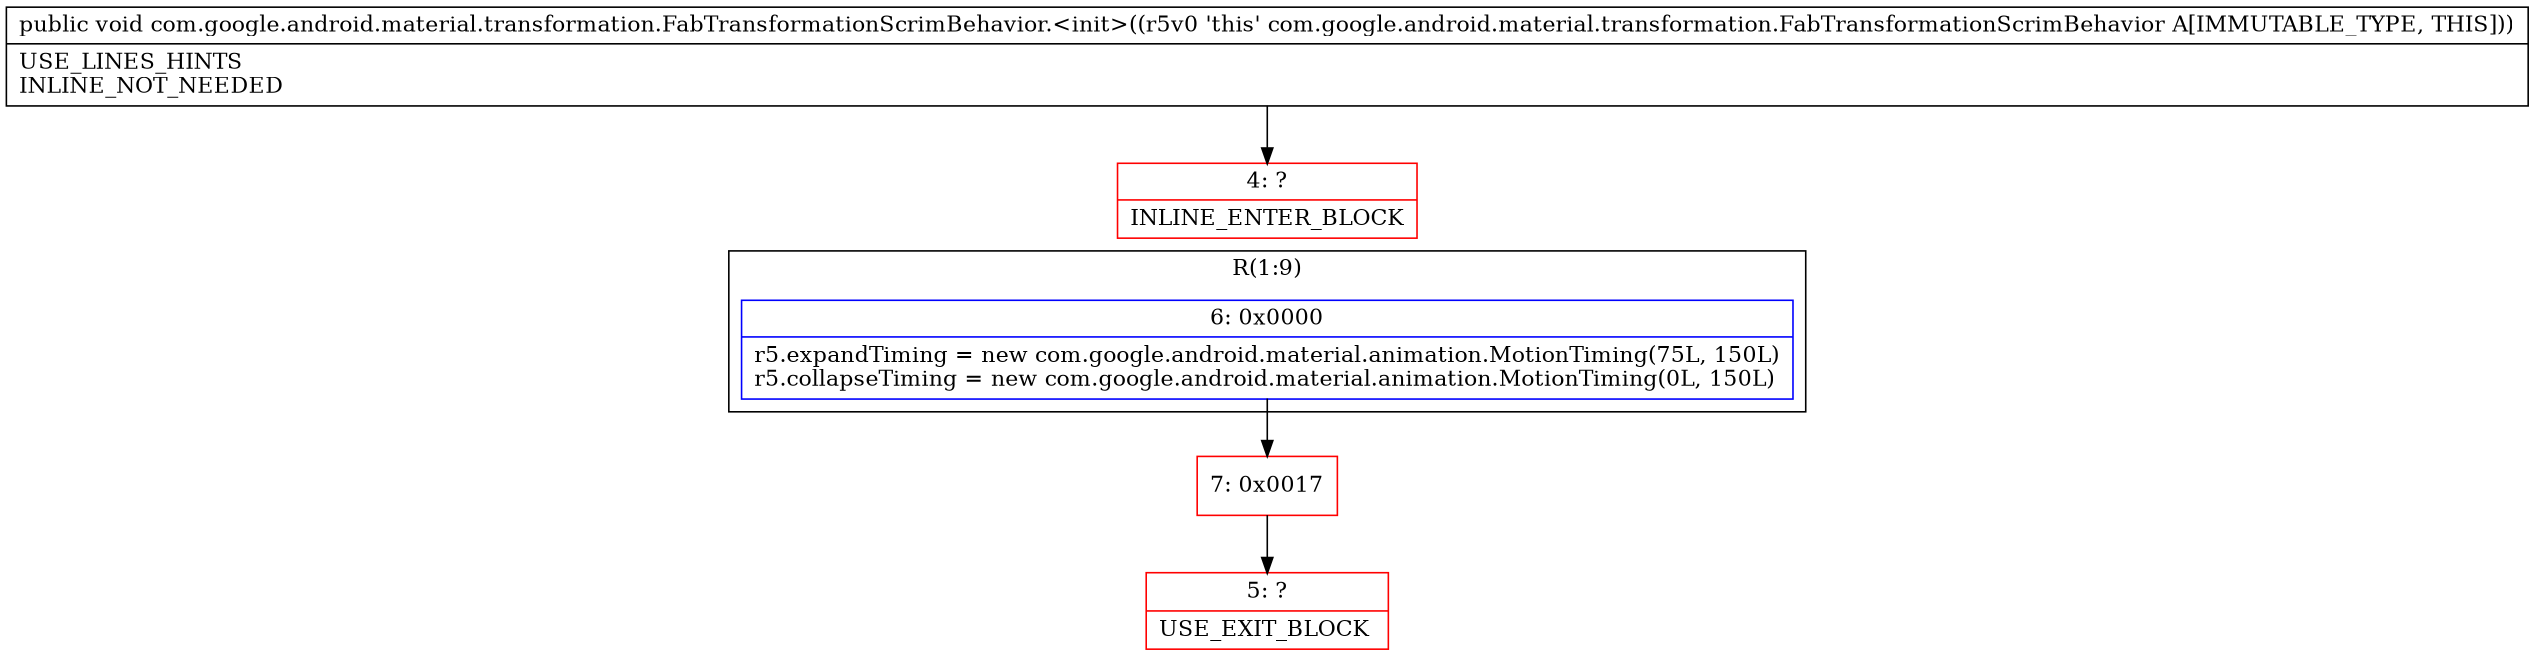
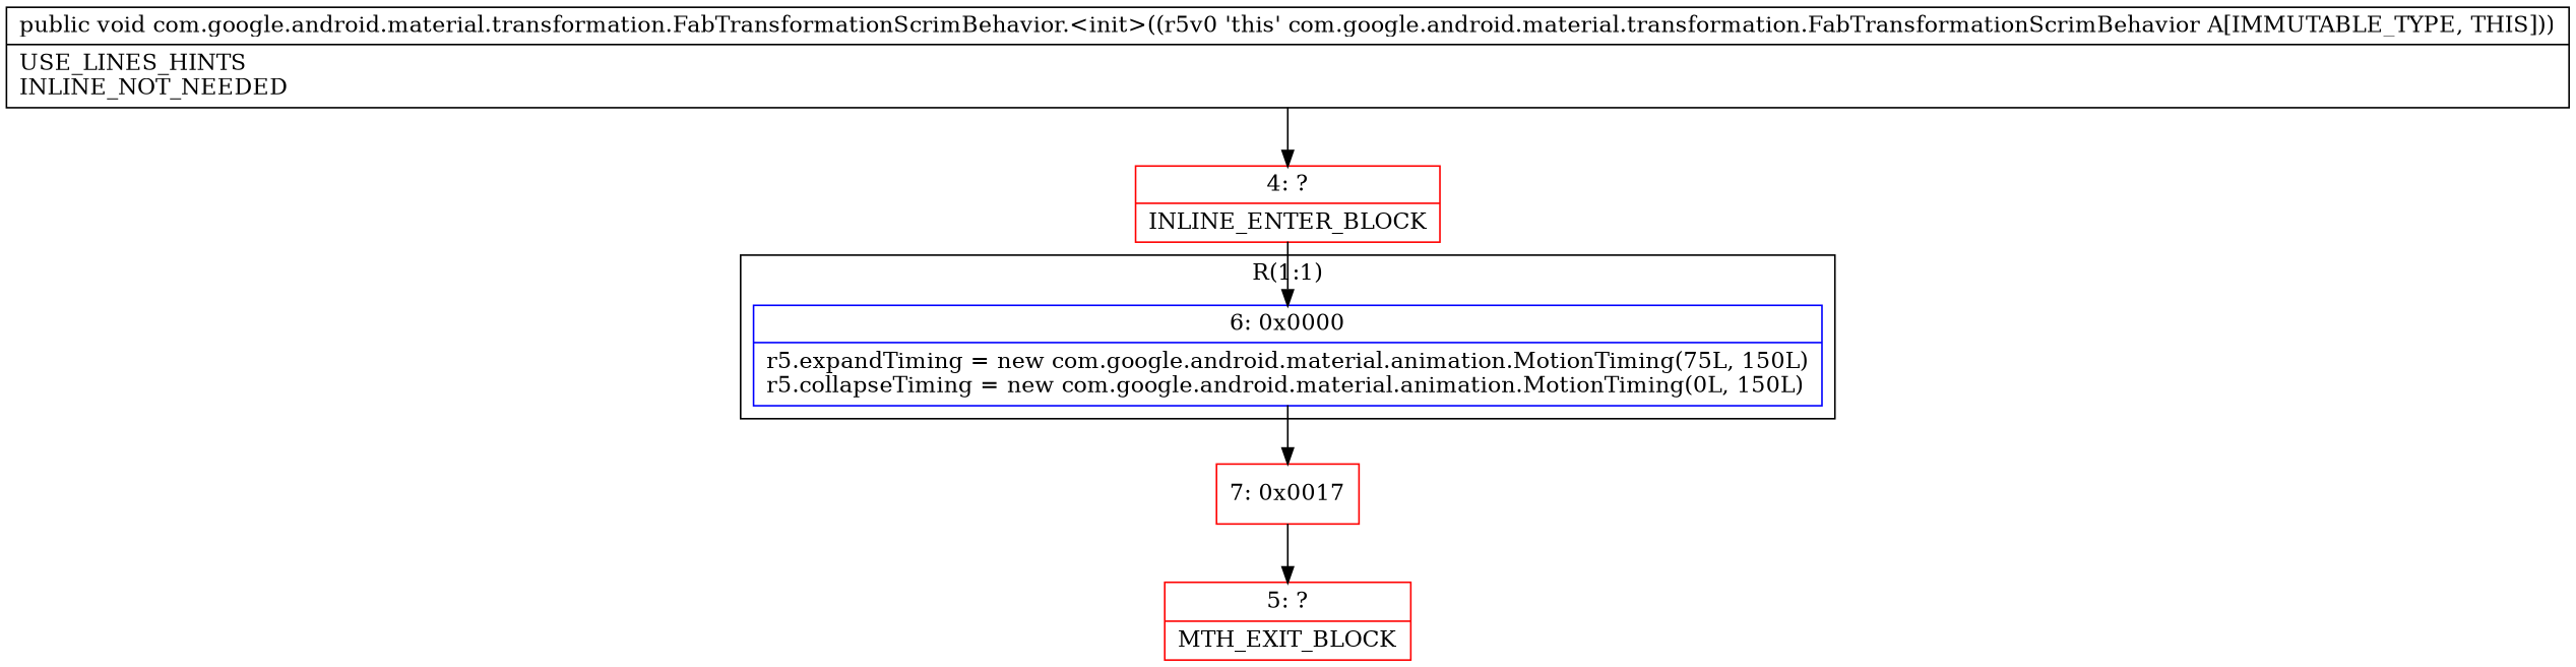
  digraph {
    node [color=red shape=record]
    n1 [color=blue label="{6\:\ 0x0000|r5.expandTiming = new com.google.android.material.animation.MotionTiming(75L, 150L)\lr5.collapseTiming = new com.google.android.material.animation.MotionTiming(0L, 150L)\l}"]
    n2 [label="{7\:\ 0x0017}"]
-   n3 [label="{5\:\ ?|USE_EXIT_BLOCK\l}"]
+   n3 [label="{5\:\ ?|MTH_EXIT_BLOCK\l}"]
    n4 [label="{4\:\ ?|INLINE_ENTER_BLOCK\l}"]
    n5 [label="{public void com.google.android.material.transformation.FabTransformationScrimBehavior.\<init\>((r5v0 'this' com.google.android.material.transformation.FabTransformationScrimBehavior A[IMMUTABLE_TYPE, THIS]))  | USE_LINES_HINTS\lINLINE_NOT_NEEDED\l}" color=""]
    subgraph cluster_1 {
-     label="R(1:9)"
+     label="R(1:1)"
      n1
    }
    n1 -> n2
    n2 -> n3
+   n4 -> n1
    n5 -> n4
  }
